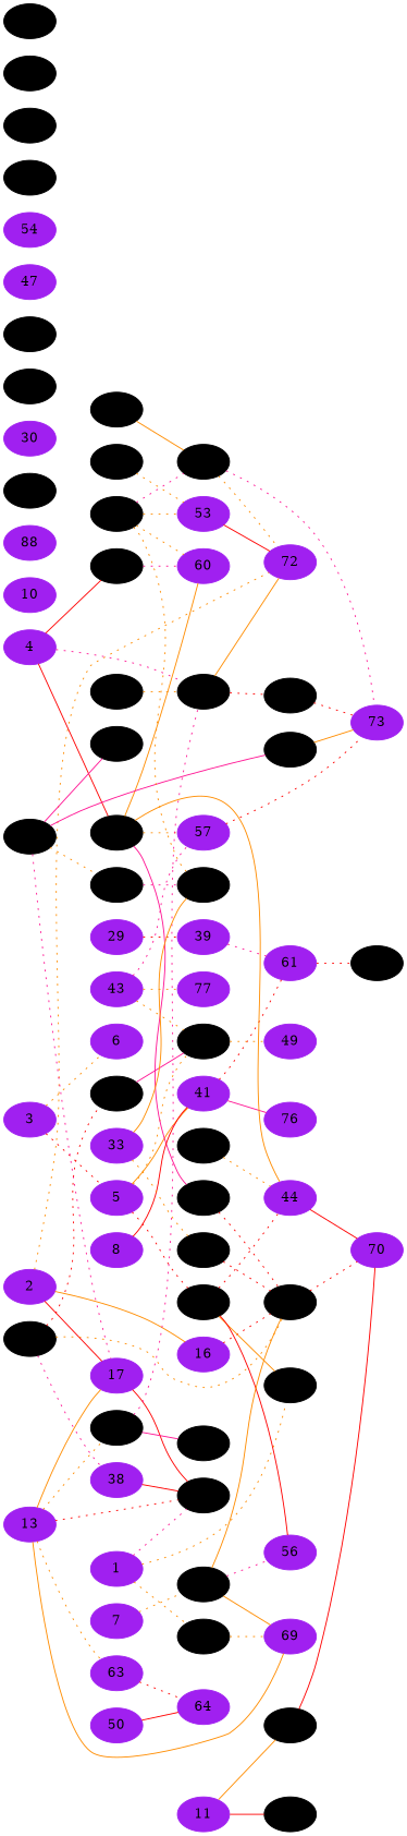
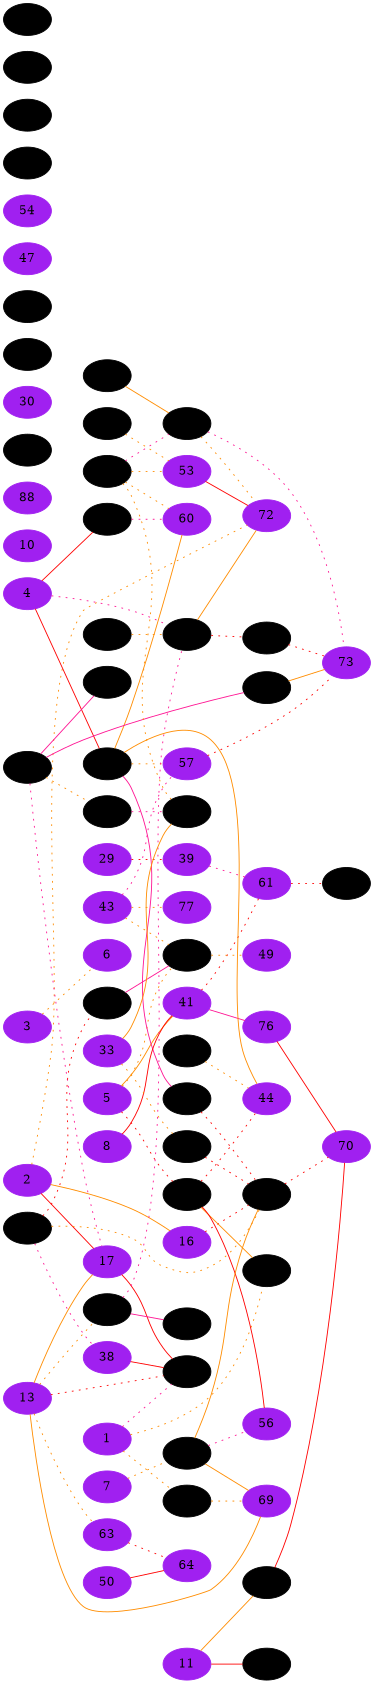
  graph {
    rankdir=LR
    node [color=purple style=filled]
    edge [color=darkorange style=dotted]
    15 [color=black]
    1
    42 [color=black]
    75 [color=black]
    69
    2
    16
    17
    72
    66 [color=black]
    3
    5
    6
    12 [color=black]
    41
    48 [color=black]
    24 [color=black]
    4
    32 [color=black]
    36 [color=black]
    44
    60
    52 [color=black]
    57
    71 [color=black]
    56
    61
    76
    49
    19 [color=black]
    7
    8
    9 [color=black]
    20 [color=black]
    28 [color=black]
    37 [color=black]
    65 [color=black]
    73
    10
    34 [color=black]
    11
    68 [color=black]
    70
    13
    25 [color=black]
    63
    26 [color=black]
    64
    14 [color=black]
    31 [color=black]
    38
    n52 [label=88]
    21 [color=black]
    22 [color=black]
    53
    62 [color=black]
    23 [color=black]
    27 [color=black]
    29
    39
    30
    33
    46 [color=black]
    35 [color=black]
    67 [color=black]
    40 [color=black]
    43
    77
    45 [color=black]
    47
    50
    51 [color=black]
    54
    55 [color=black]
    58 [color=black]
    59 [color=black]
    74 [color=black]
    15 -- 69
    1 -- 15
    1 -- 42 [color=deeppink]
    1 -- 75
    2 -- 16 [style=solid]
    2 -- 17 [color=red style=solid]
    2 -- 72
    16 -- 66 [color=red]
    17 -- 42 [color=red style=solid]
    66 -- 70 [color=red]
-   3 -- 5 [color=red]
    3 -- 6
    5 -- 12 [color=red]
    5 -- 41 [style=solid]
    5 -- 48
    12 -- 75 [style=solid]
    12 -- 44 [color=red]
    12 -- 56 [color=red style=solid]
    41 -- 61 [color=red]
    41 -- 76 [color=deeppink style=solid]
    48 -- 49
    24 -- 44 [style=solid]
    24 -- 60 [style=solid]
    24 -- 52 [color=deeppink style=solid]
    24 -- 57
    4 -- 24 [color=red style=solid]
    4 -- 32 [color=deeppink]
    4 -- 36 [color=red style=solid]
    32 -- 72 [style=solid]
    32 -- 71 [color=red]
    36 -- 60 [color=deeppink]
-   44 -- 70 [color=red style=solid]
+   76 -- 70 [color=red style=solid]
    52 -- 66 [color=red]
    57 -- 73 [color=red]
    71 -- 73 [color=red]
    61 -- 67 [color=red]
    19 -- 69 [style=solid]
    19 -- 66 [style=solid]
    19 -- 56 [color=deeppink]
    7 -- 19
    8 -- 41 [color=red style=solid]
    9 -- 17 [color=deeppink]
    9 -- 20
    9 -- 28 [color=deeppink style=solid]
    9 -- 37 [color=deeppink style=solid]
    20 -- 65 [color=deeppink]
    37 -- 73 [style=solid]
    34 -- 70 [color=red style=solid]
    11 -- 34 [style=solid]
    11 -- 68 [color=red style=solid]
    13 -- 42 [color=red]
    13 -- 69 [style=solid]
    13 -- 17 [style=solid]
    13 -- 25
    13 -- 63
    25 -- 32 [color=deeppink]
    25 -- 26 [color=deeppink style=solid]
    63 -- 64 [color=red]
    14 -- 66
    14 -- 31 [color=red]
    14 -- 38 [color=deeppink]
    31 -- 48 [color=deeppink style=solid]
    38 -- 42 [color=red style=solid]
    21 -- 32
    22 -- 60
    22 -- 65
    22 -- 53
    22 -- 62 [color=deeppink]
    53 -- 72 [color=red style=solid]
    62 -- 72
    62 -- 73 [color=deeppink]
    23 -- 62 [style=solid]
    29 -- 39 [color=red]
    39 -- 61 [color=deeppink]
    33 -- 65 [style=solid]
    33 -- 46
    46 -- 66 [color=red]
    40 -- 44
    43 -- 48
    43 -- 57 [color=deeppink]
    43 -- 77
    50 -- 64 [color=red style=solid]
    51 -- 53
  }
